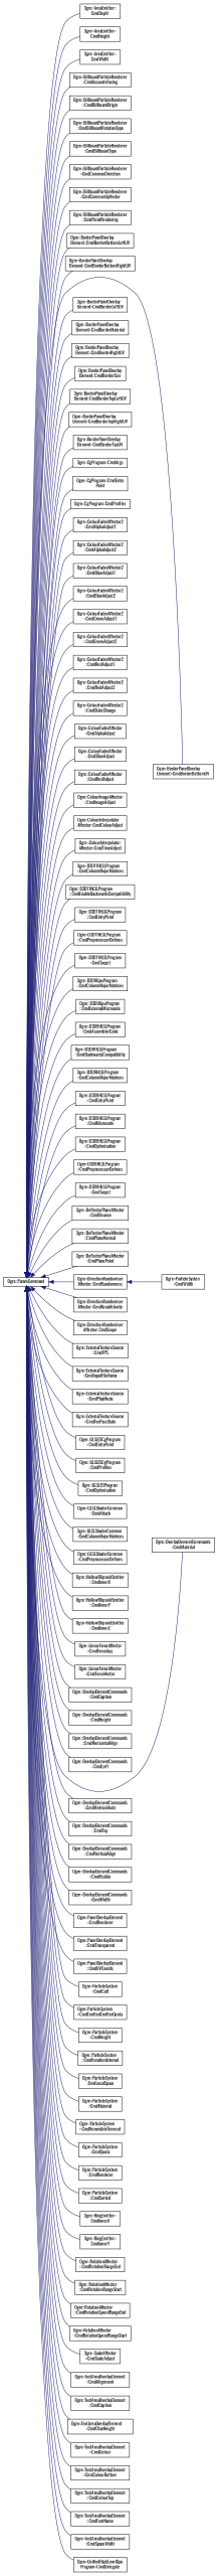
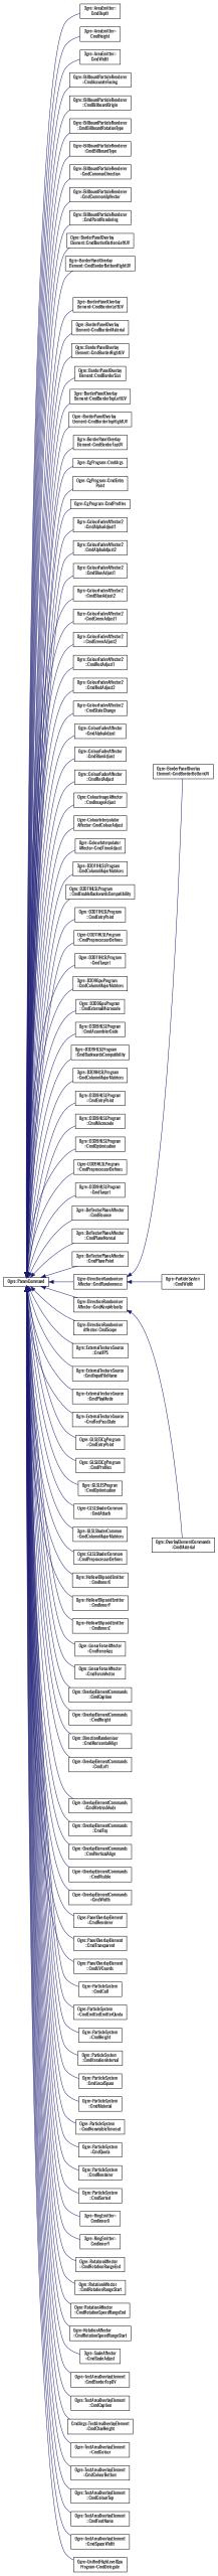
  digraph {
    fontname=Oswald
    rankdir=LR
    node [color=black fontname=Oswald fontsize=10 shape=record]
    edge [color=midnightblue dir=back fontname=Oswald fontsize=10 labelfontname=Helvetica labelfontsize=10 style=solid]
    n1 [height=0.2 label="Ogre::ParamCommand" width=0.4]
    n2 [height=0.2 label="Ogre::AreaEmitter::\lCmdDepth" width=0.4]
    n3 [height=0.2 label="Ogre::AreaEmitter::\lCmdHeight" width=0.4]
    n4 [height=0.2 label="Ogre::AreaEmitter::\lCmdWidth" width=0.4]
    n5 [height=0.2 label="Ogre::BillboardParticleRenderer\l::CmdAccurateFacing" width=0.4]
    n6 [height=0.2 label="Ogre::BillboardParticleRenderer\l::CmdBillboardOrigin" width=0.4]
    n7 [height=0.2 label="Ogre::BillboardParticleRenderer\l::CmdBillboardRotationType" width=0.4]
    n8 [height=0.2 label="Ogre::BillboardParticleRenderer\l::CmdBillboardType" width=0.4]
    n9 [height=0.2 label="Ogre::BillboardParticleRenderer\l::CmdCommonDirection" width=0.4]
    n10 [height=0.2 label="Ogre::BillboardParticleRenderer\l::CmdCommonUpVector" width=0.4]
    n11 [height=0.2 label="Ogre::BillboardParticleRenderer\l::CmdPointRendering" width=0.4]
    n12 [height=0.2 label="Ogre::BorderPanelOverlay\lElement::CmdBorderBottomLeftUV" width=0.4]
    n13 [height=0.2 label="Ogre::BorderPanelOverlay\lElement::CmdBorderBottomRightUV" width=0.4]
    n14 [height=0.2 label="Ogre::BorderPanelOverlay\lElement::CmdBorderBottomUV" width=0.4]
    n15 [height=0.2 label="Ogre::BorderPanelOverlay\lElement::CmdBorderLeftUV" width=0.4]
    n16 [height=0.2 label="Ogre::BorderPanelOverlay\lElement::CmdBorderMaterial" width=0.4]
    n17 [height=0.2 label="Ogre::BorderPanelOverlay\lElement::CmdBorderRightUV" width=0.4]
    n18 [height=0.2 label="Ogre::BorderPanelOverlay\lElement::CmdBorderSize" width=0.4]
    n19 [height=0.2 label="Ogre::BorderPanelOverlay\lElement::CmdBorderTopLeftUV" width=0.4]
    n20 [height=0.2 label="Ogre::BorderPanelOverlay\lElement::CmdBorderTopRightUV" width=0.4]
    n21 [height=0.2 label="Ogre::BorderPanelOverlay\lElement::CmdBorderTopUV" width=0.4]
    n22 [height=0.2 label="Ogre::CgProgram::CmdArgs" width=0.4]
    n23 [height=0.2 label="Ogre::CgProgram::CmdEntry\lPoint" width=0.4]
    n24 [height=0.2 label="Ogre::CgProgram::CmdProfiles" width=0.4]
    n25 [height=0.2 label="Ogre::ColourFaderAffector2\l::CmdAlphaAdjust1" width=0.4]
    n26 [height=0.2 label="Ogre::ColourFaderAffector2\l::CmdAlphaAdjust2" width=0.4]
    n27 [height=0.2 label="Ogre::ColourFaderAffector2\l::CmdBlueAdjust1" width=0.4]
    n28 [height=0.2 label="Ogre::ColourFaderAffector2\l::CmdBlueAdjust2" width=0.4]
    n29 [height=0.2 label="Ogre::ColourFaderAffector2\l::CmdGreenAdjust1" width=0.4]
    n30 [height=0.2 label="Ogre::ColourFaderAffector2\l::CmdGreenAdjust2" width=0.4]
    n31 [height=0.2 label="Ogre::ColourFaderAffector2\l::CmdRedAdjust1" width=0.4]
    n32 [height=0.2 label="Ogre::ColourFaderAffector2\l::CmdRedAdjust2" width=0.4]
    n33 [height=0.2 label="Ogre::ColourFaderAffector2\l::CmdStateChange" width=0.4]
    n34 [height=0.2 label="Ogre::ColourFaderAffector\l::CmdAlphaAdjust" width=0.4]
    n35 [height=0.2 label="Ogre::ColourFaderAffector\l::CmdBlueAdjust" width=0.4]
    n36 [height=0.2 label="Ogre::ColourFaderAffector\l::CmdRedAdjust" width=0.4]
    n37 [height=0.2 label="Ogre::ColourImageAffector\l::CmdImageAdjust" width=0.4]
    n38 [height=0.2 label="Ogre::ColourInterpolator\lAffector::CmdColourAdjust" width=0.4]
    n39 [height=0.2 label="Ogre::ColourInterpolator\lAffector::CmdTimeAdjust" width=0.4]
    n40 [height=0.2 label="Ogre::D3D11HLSLProgram\l::CmdColumnMajorMatrices" width=0.4]
    n41 [height=0.2 label="Ogre::D3D11HLSLProgram\l::CmdEnableBackwardsCompatibility" width=0.4]
    n42 [height=0.2 label="Ogre::D3D11HLSLProgram\l::CmdEntryPoint" width=0.4]
    n43 [height=0.2 label="Ogre::D3D11HLSLProgram\l::CmdPreprocessorDefines" width=0.4]
    n44 [height=0.2 label="Ogre::D3D11HLSLProgram\l::CmdTarget" width=0.4]
    n45 [height=0.2 label="Ogre::D3D9GpuProgram\l::CmdColumnMajorMatrices" width=0.4]
    n46 [height=0.2 label="Ogre::D3D9GpuProgram\l::CmdExternalMicrocode" width=0.4]
    n47 [height=0.2 label="Ogre::D3D9HLSLProgram\l::CmdAssemblerCode" width=0.4]
    n48 [height=0.2 label="Ogre::D3D9HLSLProgram\l::CmdBackwardsCompatibility" width=0.4]
    n49 [height=0.2 label="Ogre::D3D9HLSLProgram\l::CmdColumnMajorMatrices" width=0.4]
    n50 [height=0.2 label="Ogre::D3D9HLSLProgram\l::CmdEntryPoint" width=0.4]
    n51 [height=0.2 label="Ogre::D3D9HLSLProgram\l::CmdMicrocode" width=0.4]
    n52 [height=0.2 label="Ogre::D3D9HLSLProgram\l::CmdOptimisation" width=0.4]
    n53 [height=0.2 label="Ogre::D3D9HLSLProgram\l::CmdPreprocessorDefines" width=0.4]
    n54 [height=0.2 label="Ogre::D3D9HLSLProgram\l::CmdTarget" width=0.4]
    n55 [height=0.2 label="Ogre::DeflectorPlaneAffector\l::CmdBounce" width=0.4]
    n56 [height=0.2 label="Ogre::DeflectorPlaneAffector\l::CmdPlaneNormal" width=0.4]
    n57 [height=0.2 label="Ogre::DeflectorPlaneAffector\l::CmdPlanePoint" width=0.4]
    n58 [height=0.2 label="Ogre::DirectionRandomiser\lAffector::CmdKeepVelocity" width=0.4]
    n59 [height=0.2 label="Ogre::DirectionRandomiser\lAffector::CmdRandomness" width=0.4]
    n60 [height=0.2 label="Ogre::DirectionRandomiser\lAffector::CmdScope" width=0.4]
    n61 [height=0.2 label="Ogre::ExternalTextureSource\l::CmdFPS" width=0.4]
    n62 [height=0.2 label="Ogre::ExternalTextureSource\l::CmdInputFileName" width=0.4]
    n63 [height=0.2 label="Ogre::ExternalTextureSource\l::CmdPlayMode" width=0.4]
    n64 [height=0.2 label="Ogre::ExternalTextureSource\l::CmdTecPassState" width=0.4]
    n65 [height=0.2 label="Ogre::GLSLESCgProgram\l::CmdEntryPoint" width=0.4]
    n66 [height=0.2 label="Ogre::GLSLESCgProgram\l::CmdProfiles" width=0.4]
    n67 [height=0.2 label="Ogre::GLSLESProgram\l::CmdOptimisation" width=0.4]
    n68 [height=0.2 label="Ogre::GLSLShaderCommon\l::CmdAttach" width=0.4]
    n69 [height=0.2 label="Ogre::GLSLShaderCommon\l::CmdColumnMajorMatrices" width=0.4]
    n70 [height=0.2 label="Ogre::GLSLShaderCommon\l::CmdPreprocessorDefines" width=0.4]
    n71 [height=0.2 label="Ogre::HollowEllipsoidEmitter\l::CmdInnerX" width=0.4]
    n72 [height=0.2 label="Ogre::HollowEllipsoidEmitter\l::CmdInnerY" width=0.4]
    n73 [height=0.2 label="Ogre::HollowEllipsoidEmitter\l::CmdInnerZ" width=0.4]
    n74 [height=0.2 label="Ogre::LinearForceAffector\l::CmdForceApp" width=0.4]
    n75 [height=0.2 label="Ogre::LinearForceAffector\l::CmdForceVector" width=0.4]
    n76 [height=0.2 label="Ogre::OverlayElementCommands\l::CmdCaption" width=0.4]
    n77 [height=0.2 label="Ogre::OverlayElementCommands\l::CmdHeight" width=0.4]
-   n78 [height=0.2 label="Ogre::OverlayElementCommands\l::CmdHorizontalAlign" width=0.4]
+   n78 [height=0.2 label="Ogre::DirectionRandomiser\l::CmdHorizontalAlign" width=0.4]
    n79 [height=0.2 label="Ogre::OverlayElementCommands\l::CmdLeft" width=0.4]
    n80 [height=0.2 label="Ogre::OverlayElementCommands\l::CmdMaterial" width=0.4]
    n81 [height=0.2 label="Ogre::OverlayElementCommands\l::CmdMetricsMode" width=0.4]
    n82 [height=0.2 label="Ogre::OverlayElementCommands\l::CmdTop" width=0.4]
    n83 [height=0.2 label="Ogre::OverlayElementCommands\l::CmdVerticalAlign" width=0.4]
    n84 [height=0.2 label="Ogre::OverlayElementCommands\l::CmdVisible" width=0.4]
    n85 [height=0.2 label="Ogre::OverlayElementCommands\l::CmdWidth" width=0.4]
    n86 [height=0.2 label="Ogre::PanelOverlayElement\l::CmdRenderer" width=0.4]
    n87 [height=0.2 label="Ogre::PanelOverlayElement\l::CmdTransparent" width=0.4]
    n88 [height=0.2 label="Ogre::PanelOverlayElement\l::CmdUVCoords" width=0.4]
    n89 [height=0.2 label="Ogre::ParticleSystem\l::CmdCull" width=0.4]
    n90 [height=0.2 label="Ogre::ParticleSystem\l::CmdEmittedEmitterQuota" width=0.4]
    n91 [height=0.2 label="Ogre::ParticleSystem\l::CmdHeight" width=0.4]
    n92 [height=0.2 label="Ogre::ParticleSystem\l::CmdIterationInterval" width=0.4]
    n93 [height=0.2 label="Ogre::ParticleSystem\l::CmdLocalSpace" width=0.4]
    n94 [height=0.2 label="Ogre::ParticleSystem\l::CmdMaterial" width=0.4]
    n95 [height=0.2 label="Ogre::ParticleSystem\l::CmdNonvisibleTimeout" width=0.4]
    n96 [height=0.2 label="Ogre::ParticleSystem\l::CmdQuota" width=0.4]
    n97 [height=0.2 label="Ogre::ParticleSystem\l::CmdRenderer" width=0.4]
    n98 [height=0.2 label="Ogre::ParticleSystem\l::CmdSorted" width=0.4]
    n99 [height=0.2 label="Ogre::RingEmitter::\lCmdInnerX" width=0.4]
    n100 [height=0.2 label="Ogre::RingEmitter::\lCmdInnerY" width=0.4]
    n101 [height=0.2 label="Ogre::RotationAffector\l::CmdRotationRangeEnd" width=0.4]
    n102 [height=0.2 label="Ogre::RotationAffector\l::CmdRotationRangeStart" width=0.4]
    n103 [height=0.2 label="Ogre::RotationAffector\l::CmdRotationSpeedRangeEnd" width=0.4]
    n104 [height=0.2 label="Ogre::RotationAffector\l::CmdRotationSpeedRangeStart" width=0.4]
    n105 [height=0.2 label="Ogre::ScaleAffector\l::CmdScaleAdjust" width=0.4]
-   n106 [height=0.2 label="Ogre::TextAreaOverlayElement\l::CmdAlignment" width=0.4]
+   n106 [height=0.2 label="Ogre::TextAreaOverlayElement\l::CmdBorderTopUV" width=0.4]
    n107 [height=0.2 label="Ogre::TextAreaOverlayElement\l::CmdCaption" width=0.4]
-   n108 [height=0.2 label="Ogre::TextAreaOverlayElement\l::CmdCharHeight" width=0.4]
+   n108 [height=0.2 label="CmdArgs::TextAreaOverlayElement\l::CmdCharHeight" width=0.4]
    n109 [height=0.2 label="Ogre::TextAreaOverlayElement\l::CmdColour" width=0.4]
    n110 [height=0.2 label="Ogre::TextAreaOverlayElement\l::CmdColourBottom" width=0.4]
    n111 [height=0.2 label="Ogre::TextAreaOverlayElement\l::CmdColourTop" width=0.4]
    n112 [height=0.2 label="Ogre::TextAreaOverlayElement\l::CmdFontName" width=0.4]
    n113 [height=0.2 label="Ogre::TextAreaOverlayElement\l::CmdSpaceWidth" width=0.4]
    n114 [height=0.2 label="Ogre::UnifiedHighLevelGpu\lProgram::CmdDelegate" width=0.4]
    n115 [height=0.2 label="Ogre::ParticleSystem\l::CmdWidth" width=0.4]
    n1 -> n2
    n1 -> n3
    n1 -> n4
    n1 -> n5
    n1 -> n6
    n1 -> n7
    n1 -> n8
    n1 -> n9
    n1 -> n10
    n1 -> n11
    n1 -> n12
    n1 -> n13
-   n1 -> n14
+   n59 -> n14
    n1 -> n15
    n1 -> n16
    n1 -> n17
    n1 -> n18
    n1 -> n19
    n1 -> n20
    n1 -> n21
    n1 -> n22
    n1 -> n23
    n1 -> n24
    n1 -> n25
    n1 -> n26
    n1 -> n27
    n1 -> n28
    n1 -> n29
    n1 -> n30
    n1 -> n31
    n1 -> n32
    n1 -> n33
    n1 -> n34
    n1 -> n35
    n1 -> n36
    n1 -> n37
    n1 -> n38
    n1 -> n39
    n1 -> n40
    n1 -> n41
    n1 -> n42
    n1 -> n43
    n1 -> n44
    n1 -> n45
    n1 -> n46
    n1 -> n47
    n1 -> n48
    n1 -> n49
    n1 -> n50
    n1 -> n51
    n1 -> n52
    n1 -> n53
    n1 -> n54
    n1 -> n55
    n1 -> n56
    n1 -> n57
    n1 -> n58
    n1 -> n59
    n1 -> n60
    n1 -> n61
    n1 -> n62
    n1 -> n63
    n1 -> n64
    n1 -> n65
    n1 -> n66
    n1 -> n67
    n1 -> n68
    n1 -> n69
    n1 -> n70
    n1 -> n71
    n1 -> n72
    n1 -> n73
    n1 -> n74
    n1 -> n75
    n1 -> n76
    n1 -> n77
    n1 -> n78
    n1 -> n79
-   n1 -> n80
+   n58 -> n80
    n1 -> n81
    n1 -> n82
    n1 -> n83
    n1 -> n84
    n1 -> n85
    n1 -> n86
    n1 -> n87
    n1 -> n88
    n1 -> n89
    n1 -> n90
    n1 -> n91
    n1 -> n92
    n1 -> n93
    n1 -> n94
    n1 -> n95
    n1 -> n96
    n1 -> n97
    n1 -> n98
    n1 -> n99
    n1 -> n100
    n1 -> n101
    n1 -> n102
    n1 -> n103
    n1 -> n104
    n1 -> n105
    n1 -> n106
    n1 -> n107
    n1 -> n108
    n1 -> n109
    n1 -> n110
    n1 -> n111
    n1 -> n112
    n1 -> n113
    n1 -> n114
    n59 -> n115
  }
